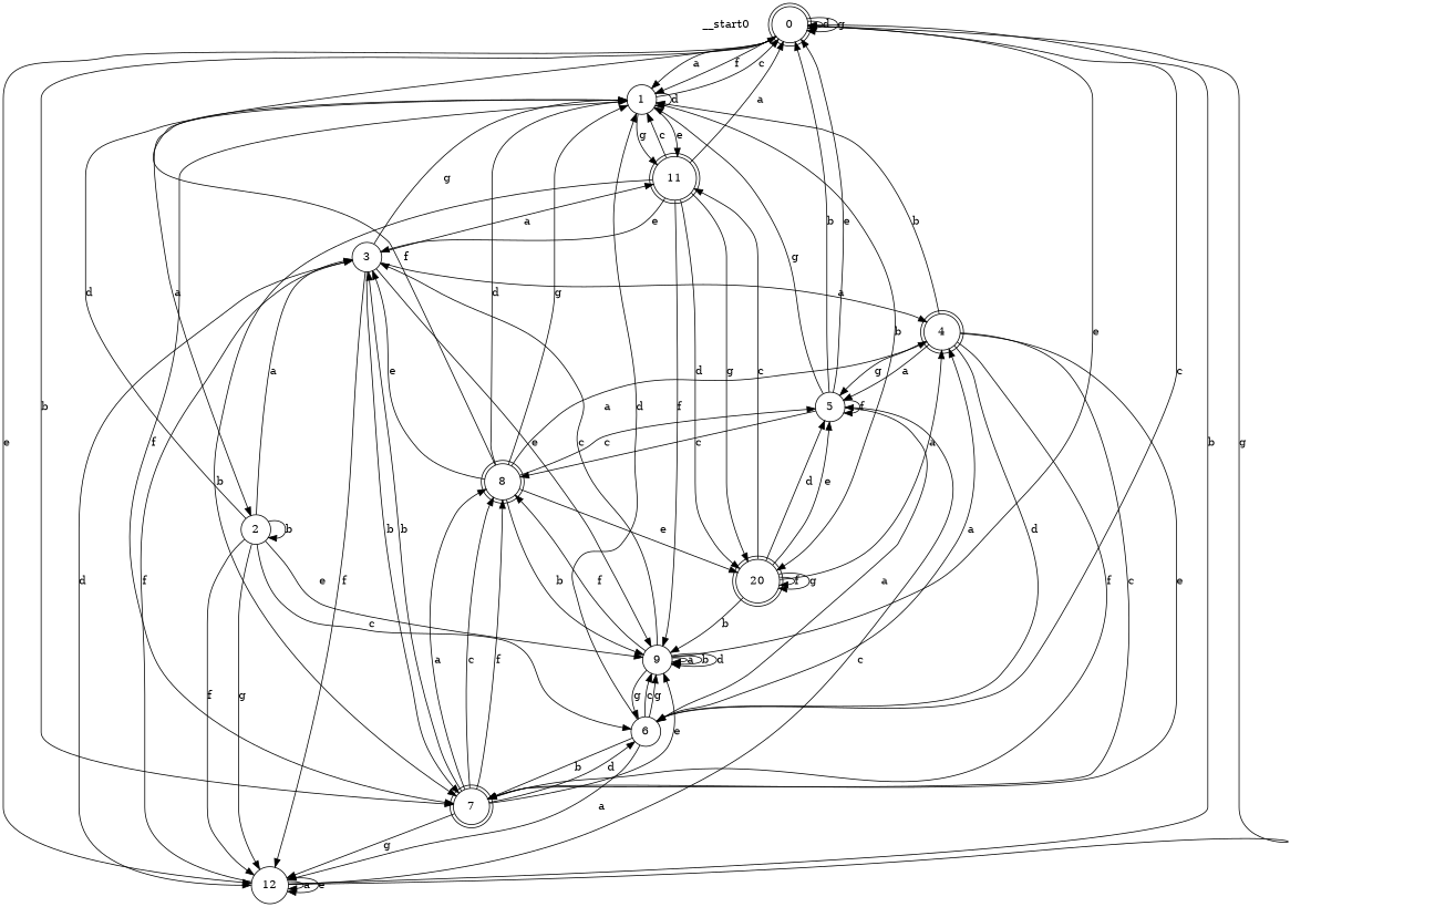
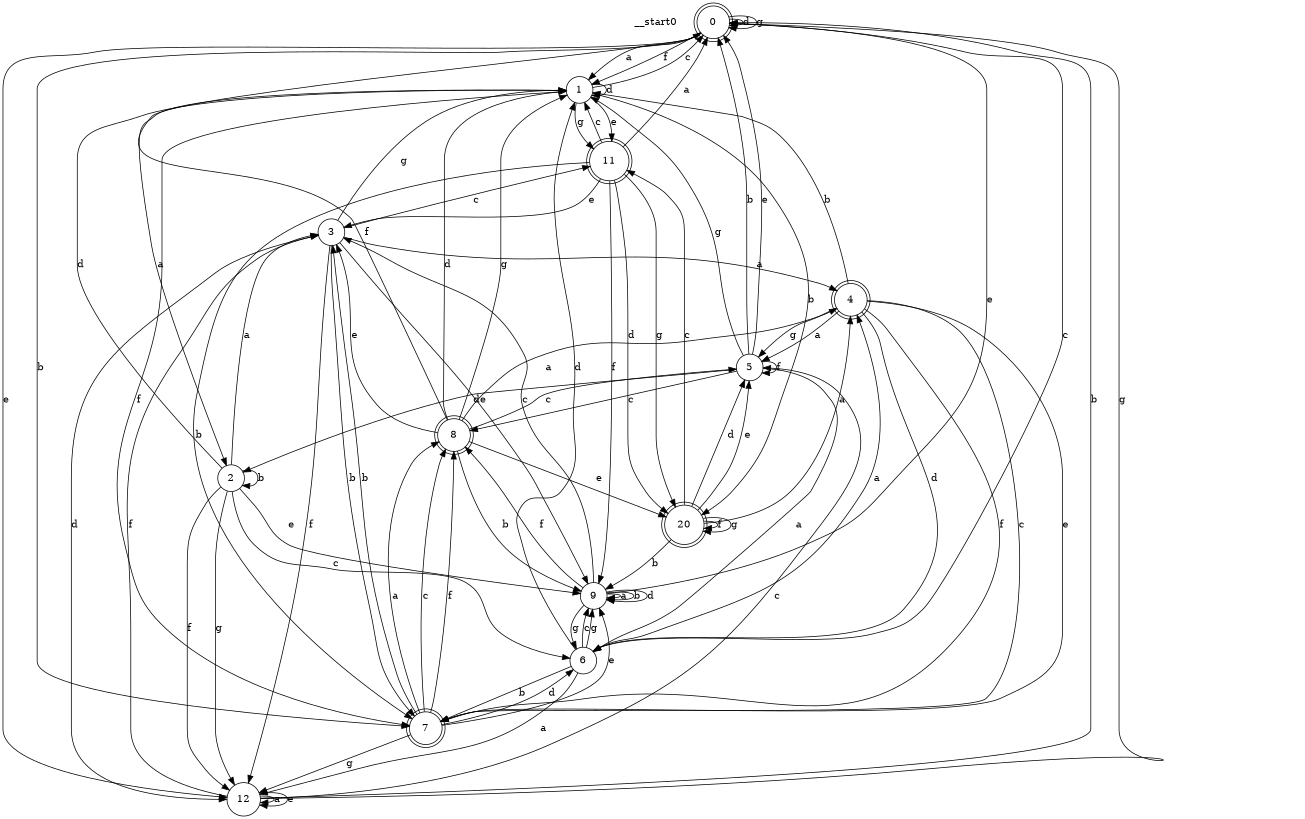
  digraph {
    rankdir=TB
    node [shape=circle color=black fillcolor=white style=filled]
    __start0 [shape=none color="" fillcolor="" style=""]
    n2 [label=0 shape=doublecircle style="rounded,filled"]
    n3 [label=1]
    n4 [label=6]
    n5 [label=7 shape=doublecircle style="rounded,filled"]
    n6 [label=12]
    n7 [label=2]
    n8 [label=20 shape=doublecircle style="rounded,filled"]
    n9 [label=11 shape=doublecircle style="rounded,filled"]
    n10 [label=9]
    n11 [label=4 shape=doublecircle style="rounded,filled"]
    n12 [label=3]
    n13 [label=8 shape=doublecircle style="rounded,filled"]
    n14 [label=5]
    n2 -> n2 [label=d]
    n2 -> n2 [label=g]
    n2 -> n3 [label=a]
    n2 -> n3 [label=f]
    n2 -> n4 [label=c]
    n2 -> n5 [label=b]
    n2 -> n6 [label=e]
    n3 -> n2 [label=c]
    n3 -> n3 [label=d]
    n3 -> n5 [label=f]
    n3 -> n7 [label=a]
    n3 -> n8 [label=b]
    n3 -> n9 [label=e]
    n3 -> n9 [label=g]
    n4 -> n3 [label=d]
    n4 -> n5 [label=b]
    n4 -> n6 [label=a]
    n4 -> n10 [label=c]
    n4 -> n10 [label=g]
    n4 -> n11 [label=a]
    n5 -> n4 [label=d]
    n5 -> n6 [label=g]
    n5 -> n10 [label=e]
    n5 -> n12 [label=b]
    n5 -> n13 [label=a]
    n5 -> n13 [label=c]
    n5 -> n13 [label=f]
    n6 -> n2 [label=b]
    n6 -> n2 [label=g]
    n6 -> n6 [label=a]
    n6 -> n6 [label=e]
    n6 -> n12 [label=f]
    n6 -> n14 [label=c]
    n7 -> n3 [label=d]
    n7 -> n4 [label=c]
    n7 -> n6 [label=f]
    n7 -> n6 [label=g]
    n7 -> n7 [label=b]
    n7 -> n10 [label=e]
    n7 -> n12 [label=a]
    n8 -> n8 [label=f]
    n8 -> n8 [label=g]
    n8 -> n9 [label=c]
    n8 -> n10 [label=b]
    n8 -> n11 [label=a]
    n8 -> n14 [label=d]
    n8 -> n14 [label=e]
    n9 -> n2 [label=a]
    n9 -> n3 [label=c]
    n9 -> n5 [label=b]
    n9 -> n8 [label=d]
    n9 -> n8 [label=g]
    n9 -> n10 [label=f]
    n9 -> n12 [label=e]
    n10 -> n2 [label=e]
    n10 -> n4 [label=g]
    n10 -> n10 [label=a]
    n10 -> n10 [label=b]
    n10 -> n10 [label=d]
    n10 -> n12 [label=c]
    n10 -> n13 [label=f]
    n11 -> n3 [label=b]
    n11 -> n4 [label=d]
    n11 -> n5 [label=c]
    n11 -> n5 [label=e]
    n11 -> n5 [label=f]
    n11 -> n14 [label=a]
    n11 -> n14 [label=g]
    n12 -> n3 [label=g]
    n12 -> n5 [label=b]
    n12 -> n6 [label=d]
    n12 -> n6 [label=f]
-   n12 -> n9 [label=a]
+   n12 -> n9 [label=c]
    n12 -> n10 [label=e]
    n12 -> n11 [label=a]
    n13 -> n2 [label=f]
    n13 -> n3 [label=d]
    n13 -> n3 [label=g]
    n13 -> n8 [label=e]
    n13 -> n10 [label=b]
    n13 -> n11 [label=a]
    n13 -> n12 [label=e]
    n13 -> n14 [label=c]
    n14 -> n2 [label=b]
    n14 -> n2 [label=e]
    n14 -> n3 [label=g]
    n14 -> n4 [label=a]
+   n14 -> n7 [label=d]
    n14 -> n13 [label=c]
    n14 -> n14 [label=f]
  }
